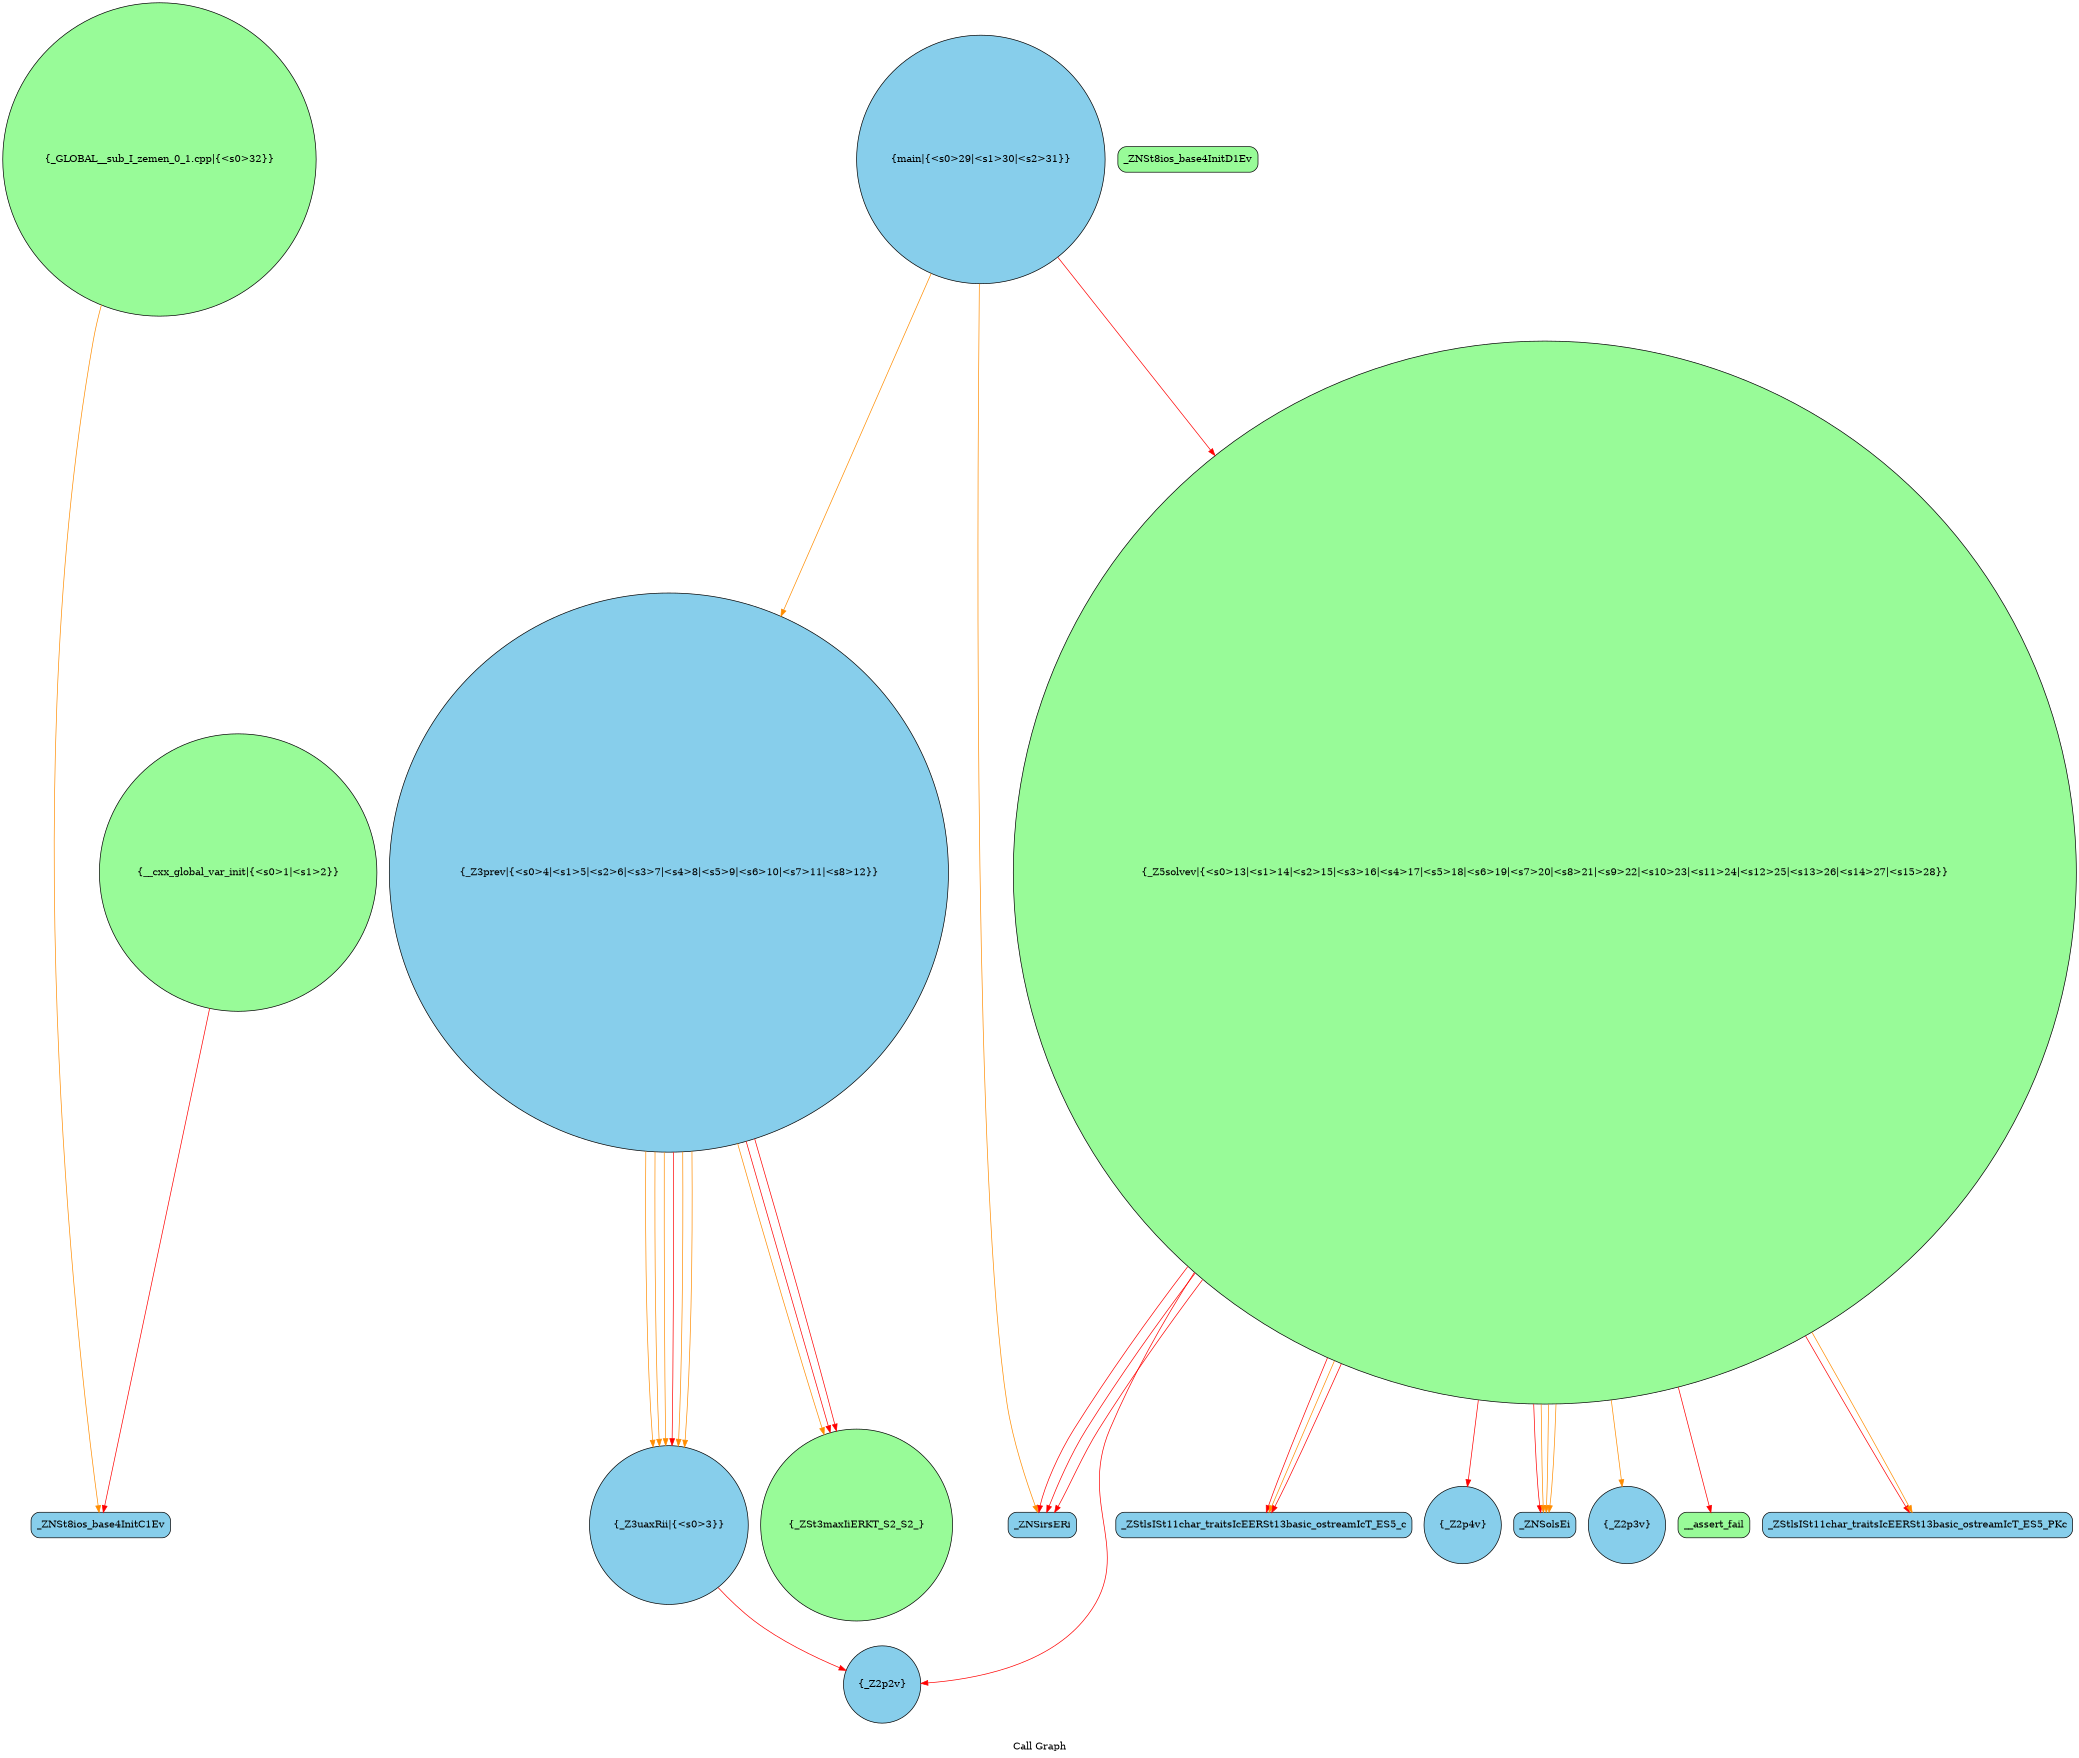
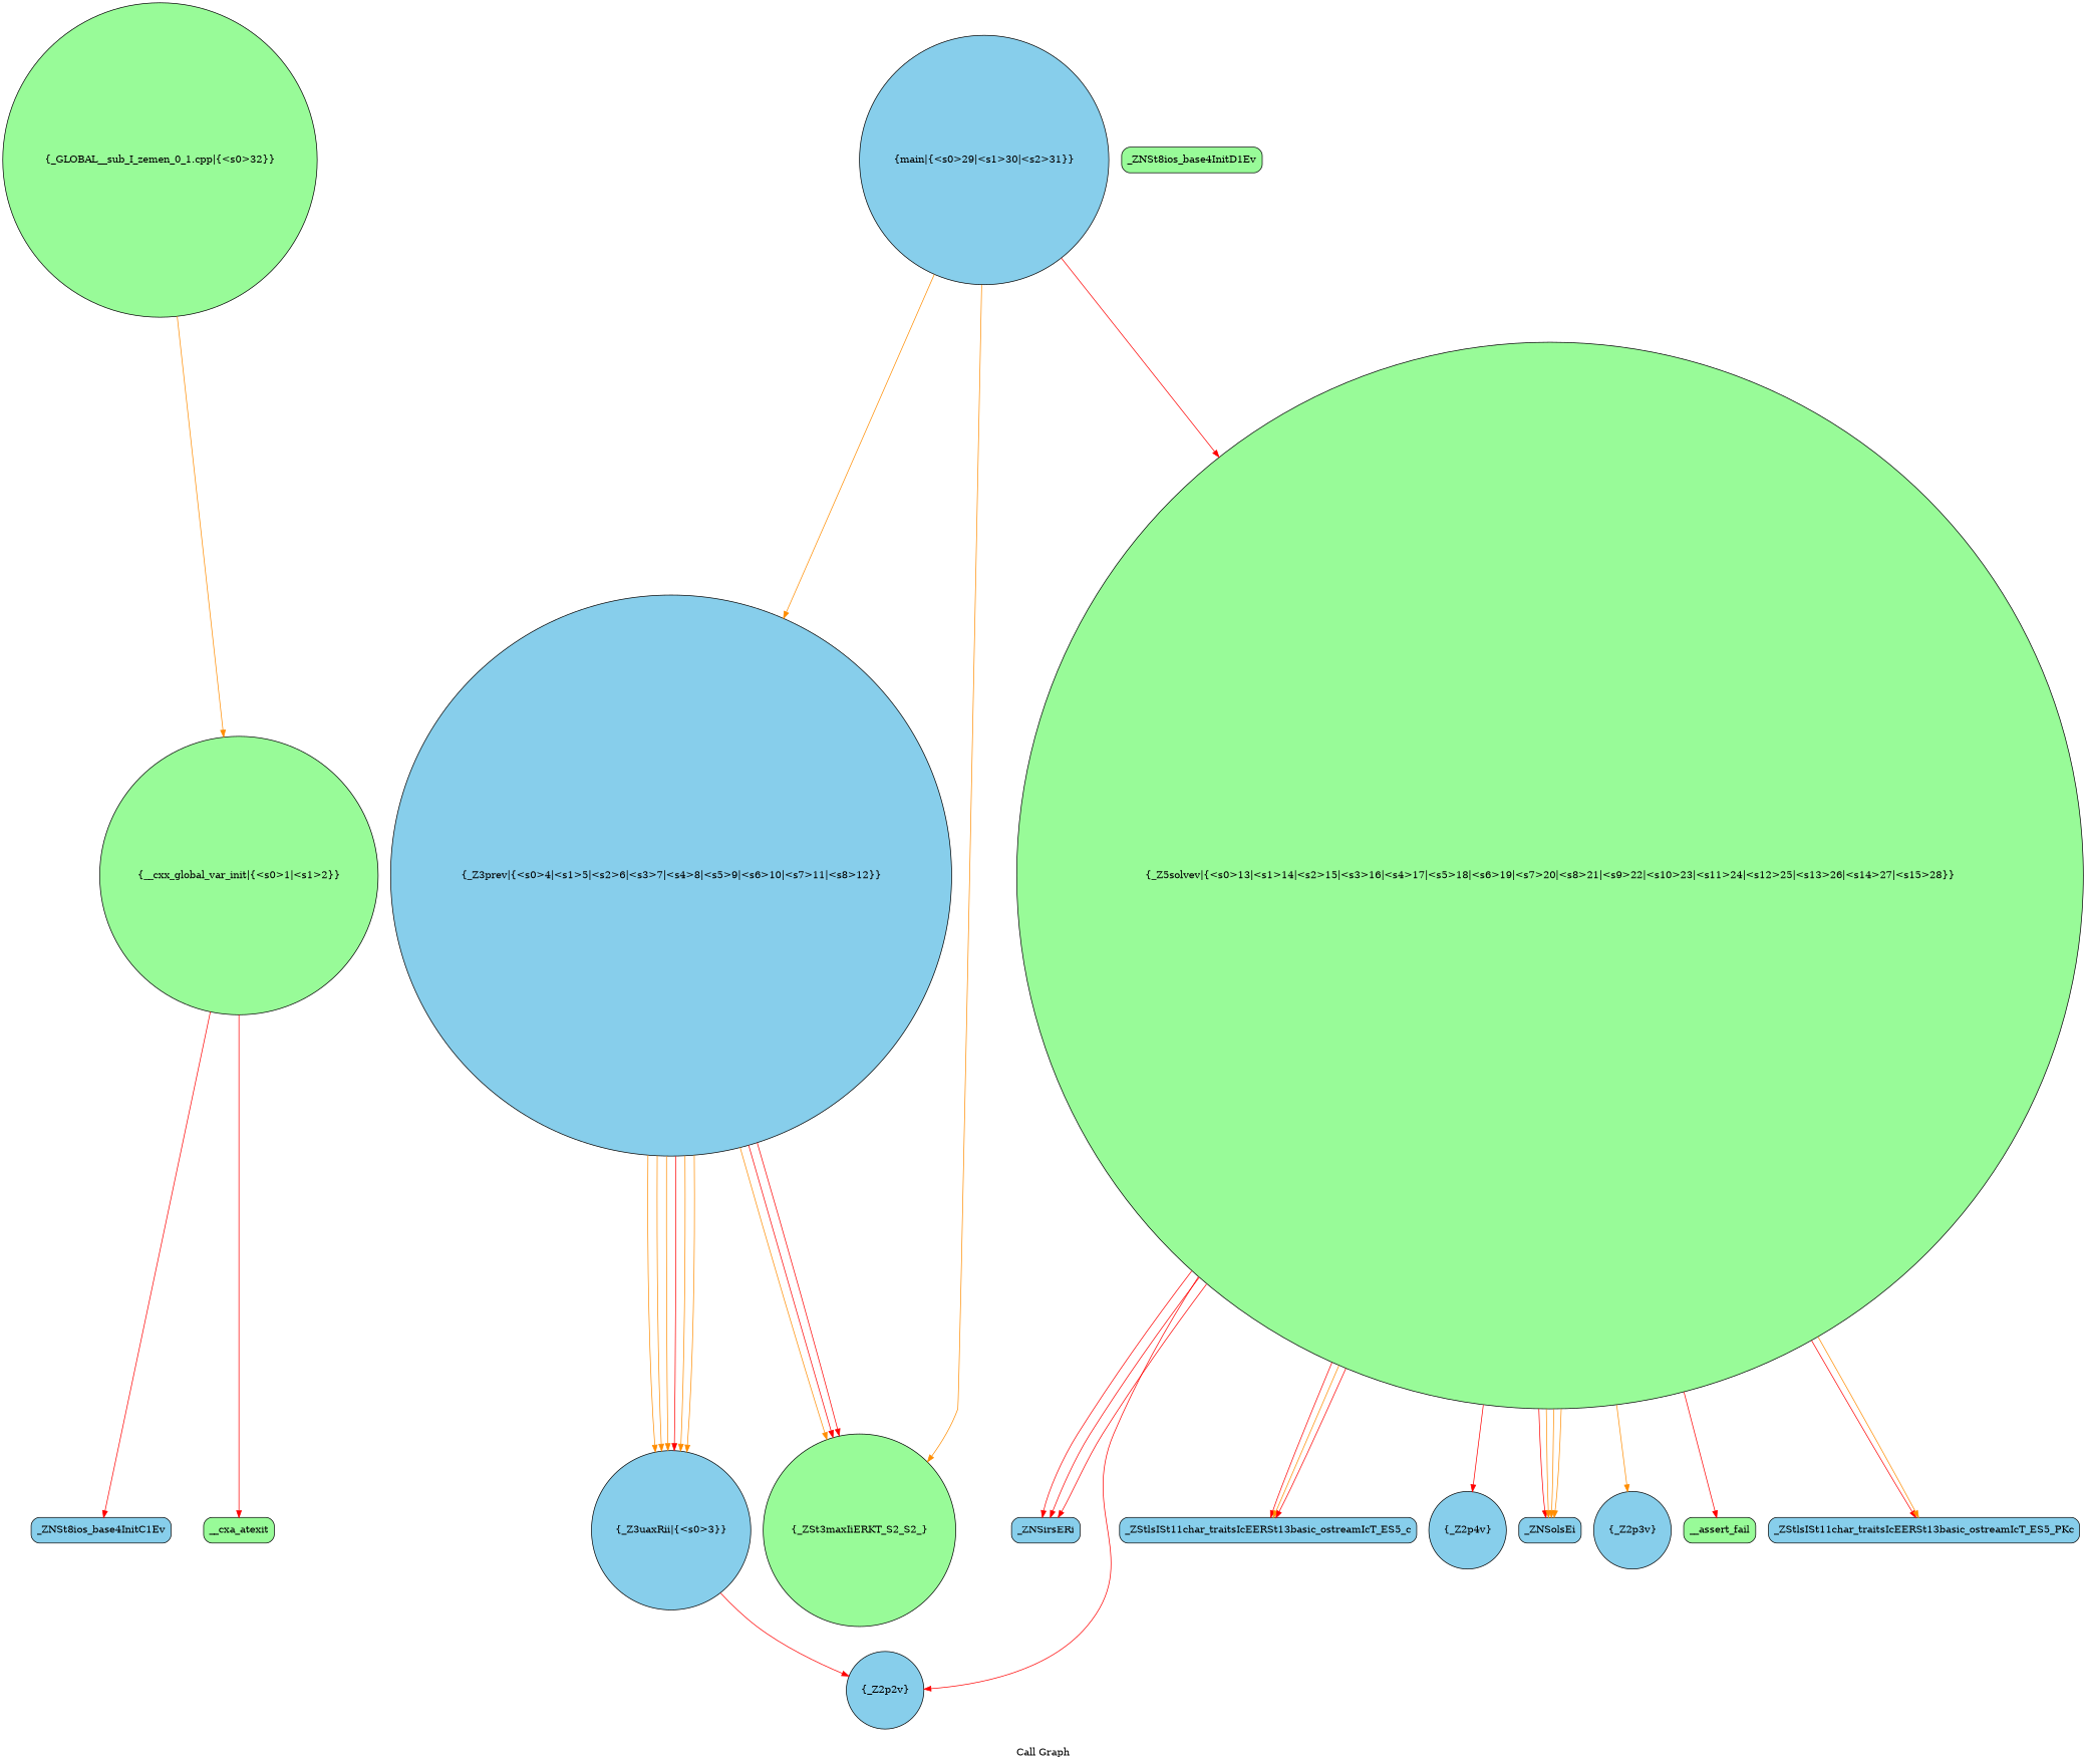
  digraph {
    label="Call Graph"
    node [fillcolor=skyblue shape=circle style=filled]
    edge [color=red tailport=s0]
    n1 [fillcolor=palegreen label="{__cxx_global_var_init|{<s0>1|<s1>2}}"]
    n2 [label="{_ZNSt8ios_base4InitC1Ev}" shape=Mrecord]
+   n3 [fillcolor=palegreen label="{__cxa_atexit}" shape=Mrecord]
    n4 [label="{_Z2p2v}"]
    n5 [label="{_ZStlsISt11char_traitsIcEERSt13basic_ostreamIcT_ES5_c}" shape=Mrecord]
    n6 [fillcolor=palegreen label="{_ZNSt8ios_base4InitD1Ev}" shape=Mrecord]
    n7 [label="{_Z2p4v}"]
    n8 [label="{main|{<s0>29|<s1>30|<s2>31}}"]
    n9 [label="{_Z3prev|{<s0>4|<s1>5|<s2>6|<s3>7|<s4>8|<s5>9|<s6>10|<s7>11|<s8>12}}"]
    n10 [label="{_ZNSirsERi}" shape=Mrecord]
    n11 [fillcolor=palegreen label="{_Z5solvev|{<s0>13|<s1>14|<s2>15|<s3>16|<s4>17|<s5>18|<s6>19|<s7>20|<s8>21|<s9>22|<s10>23|<s11>24|<s12>25|<s13>26|<s14>27|<s15>28}}"]
    n12 [label="{_Z3uaxRii|{<s0>3}}"]
    n13 [fillcolor=palegreen label="{_ZSt3maxIiERKT_S2_S2_}"]
    n14 [label="{_ZNSolsEi}" shape=Mrecord]
    n15 [label="{_Z2p3v}"]
    n16 [fillcolor=palegreen label="{__assert_fail}" shape=Mrecord]
    n17 [label="{_ZStlsISt11char_traitsIcEERSt13basic_ostreamIcT_ES5_PKc}" shape=Mrecord]
    n18 [fillcolor=palegreen label="{_GLOBAL__sub_I_zemen_0_1.cpp|{<s0>32}}"]
    n1 -> n2
+   n1 -> n3 [tailport=s1]
    n8 -> n9 [color=darkorange]
-   n8 -> n10 [color=darkorange tailport=s1]
+   n8 -> n13 [color=darkorange tailport=s1]
    n8 -> n11 [tailport=s2]
    n9 -> n12 [color=darkorange tailport=s3]
    n9 -> n12 [color=darkorange tailport=s4]
    n9 -> n12 [color=darkorange tailport=s5]
    n9 -> n12 [tailport=s6]
    n9 -> n12 [color=darkorange tailport=s7]
    n9 -> n12 [color=darkorange tailport=s8]
    n9 -> n13 [color=darkorange]
    n9 -> n13 [tailport=s1]
    n9 -> n13 [tailport=s2]
    n11 -> n4 [tailport=s6]
    n11 -> n5 [tailport=s8]
    n11 -> n5 [color=darkorange tailport=s11]
    n11 -> n5 [tailport=s14]
    n11 -> n7 [tailport=s12]
    n11 -> n10
    n11 -> n10 [tailport=s1]
    n11 -> n10 [tailport=s2]
    n11 -> n14 [tailport=s4]
    n11 -> n14 [color=darkorange tailport=s7]
    n11 -> n14 [color=darkorange tailport=s10]
    n11 -> n14 [color=darkorange tailport=s13]
    n11 -> n15 [color=darkorange tailport=s9]
    n11 -> n16 [tailport=s15]
    n11 -> n17 [tailport=s3]
    n11 -> n17 [color=darkorange tailport=s5]
    n12 -> n4
-   n18 -> n2 [color=darkorange]
+   n18 -> n1 [color=darkorange]
  }
